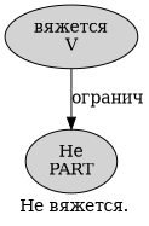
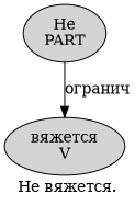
  digraph {
    label="Не вяжется."
    node [fillcolor=lightgray penwidth=1 shape=ellipse style=filled]
    n1 [label="Не\nPART"]
    n2 [label="вяжется\nV"]
-   n2 -> n1 [label="огранич"]
+   n1 -> n2 [label="огранич"]
  }
